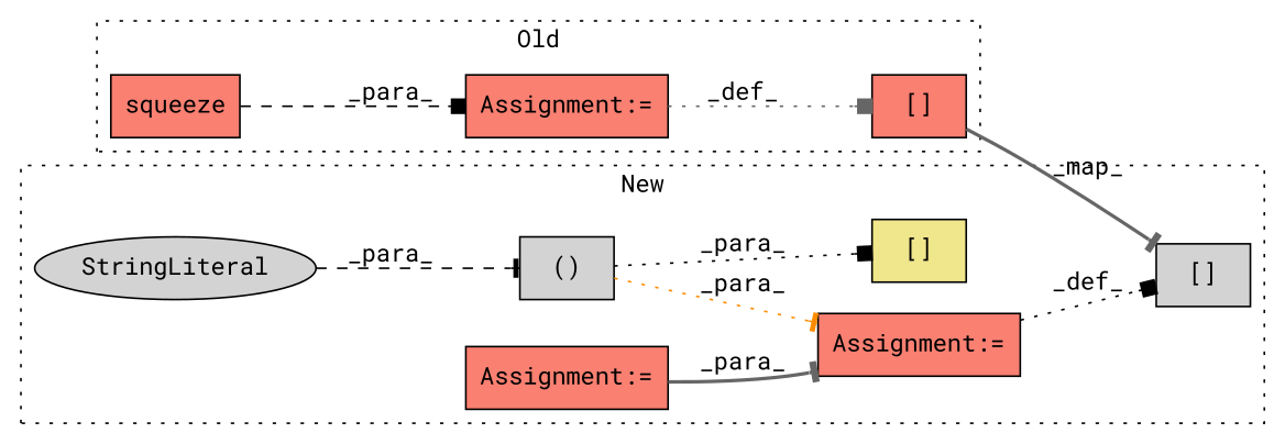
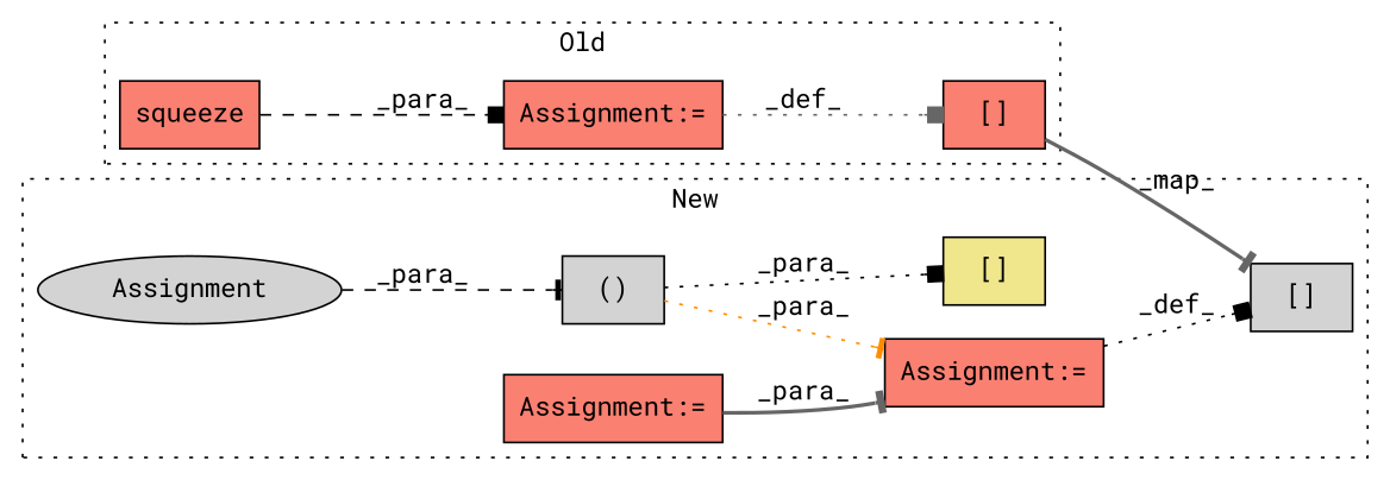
  digraph {
    rankdir=LR
    fontname="Roboto Mono"
    node [a=7 l=1 s=20121 shape=box style=filled fillcolor=salmon fontname="Roboto Mono"]
    edge [color=black style=dotted arrowhead=box fontname="Roboto Mono"]
    n1 [a=32 l=9 label=squeeze s=17484]
    n2 [label="Assignment:=" s=17431]
    n3 [a=2 l="11,1" label="[]" s="21400,21412"]
    n4 [a=106 l=47 label="()" fillcolor=lightgrey]
    n5 [label="Assignment:=" s=20294]
    n6 [a=2 l="21,2" label="[]" s="20100,20168" fillcolor=khaki]
-   n7 [a=45 l=18 label=StringLiteral shape=ellipse fillcolor=lightgrey]
+   n7 [a=45 l=18 label=Assignment shape=ellipse fillcolor=lightgrey]
    n8 [label="Assignment:=" s=16299]
    n9 [a=2 l="11,1" label="[]" s="22192,22204" fillcolor=lightgrey]
    subgraph cluster_1 {
      label=Old
      style=dotted
      n1
      n2
      n3
    }
    subgraph cluster_2 {
      label=New
      style=dotted
      n4
      n5
      n6
      n7
      n8
      n9
    }
    n1 -> n2 [label=_para_ style=dashed]
    n2 -> n3 [label=_def_ color=gray40]
    n3 -> n9 [label=_map_ color=gray40 style=bold arrowhead=tee]
    n4 -> n5 [label=_para_ color=darkorange arrowhead=tee]
    n4 -> n6 [label=_para_]
    n5 -> n9 [label=_def_]
    n7 -> n4 [label=_para_ style=dashed arrowhead=tee]
    n8 -> n5 [label=_para_ color=gray40 style=bold arrowhead=tee]
  }
